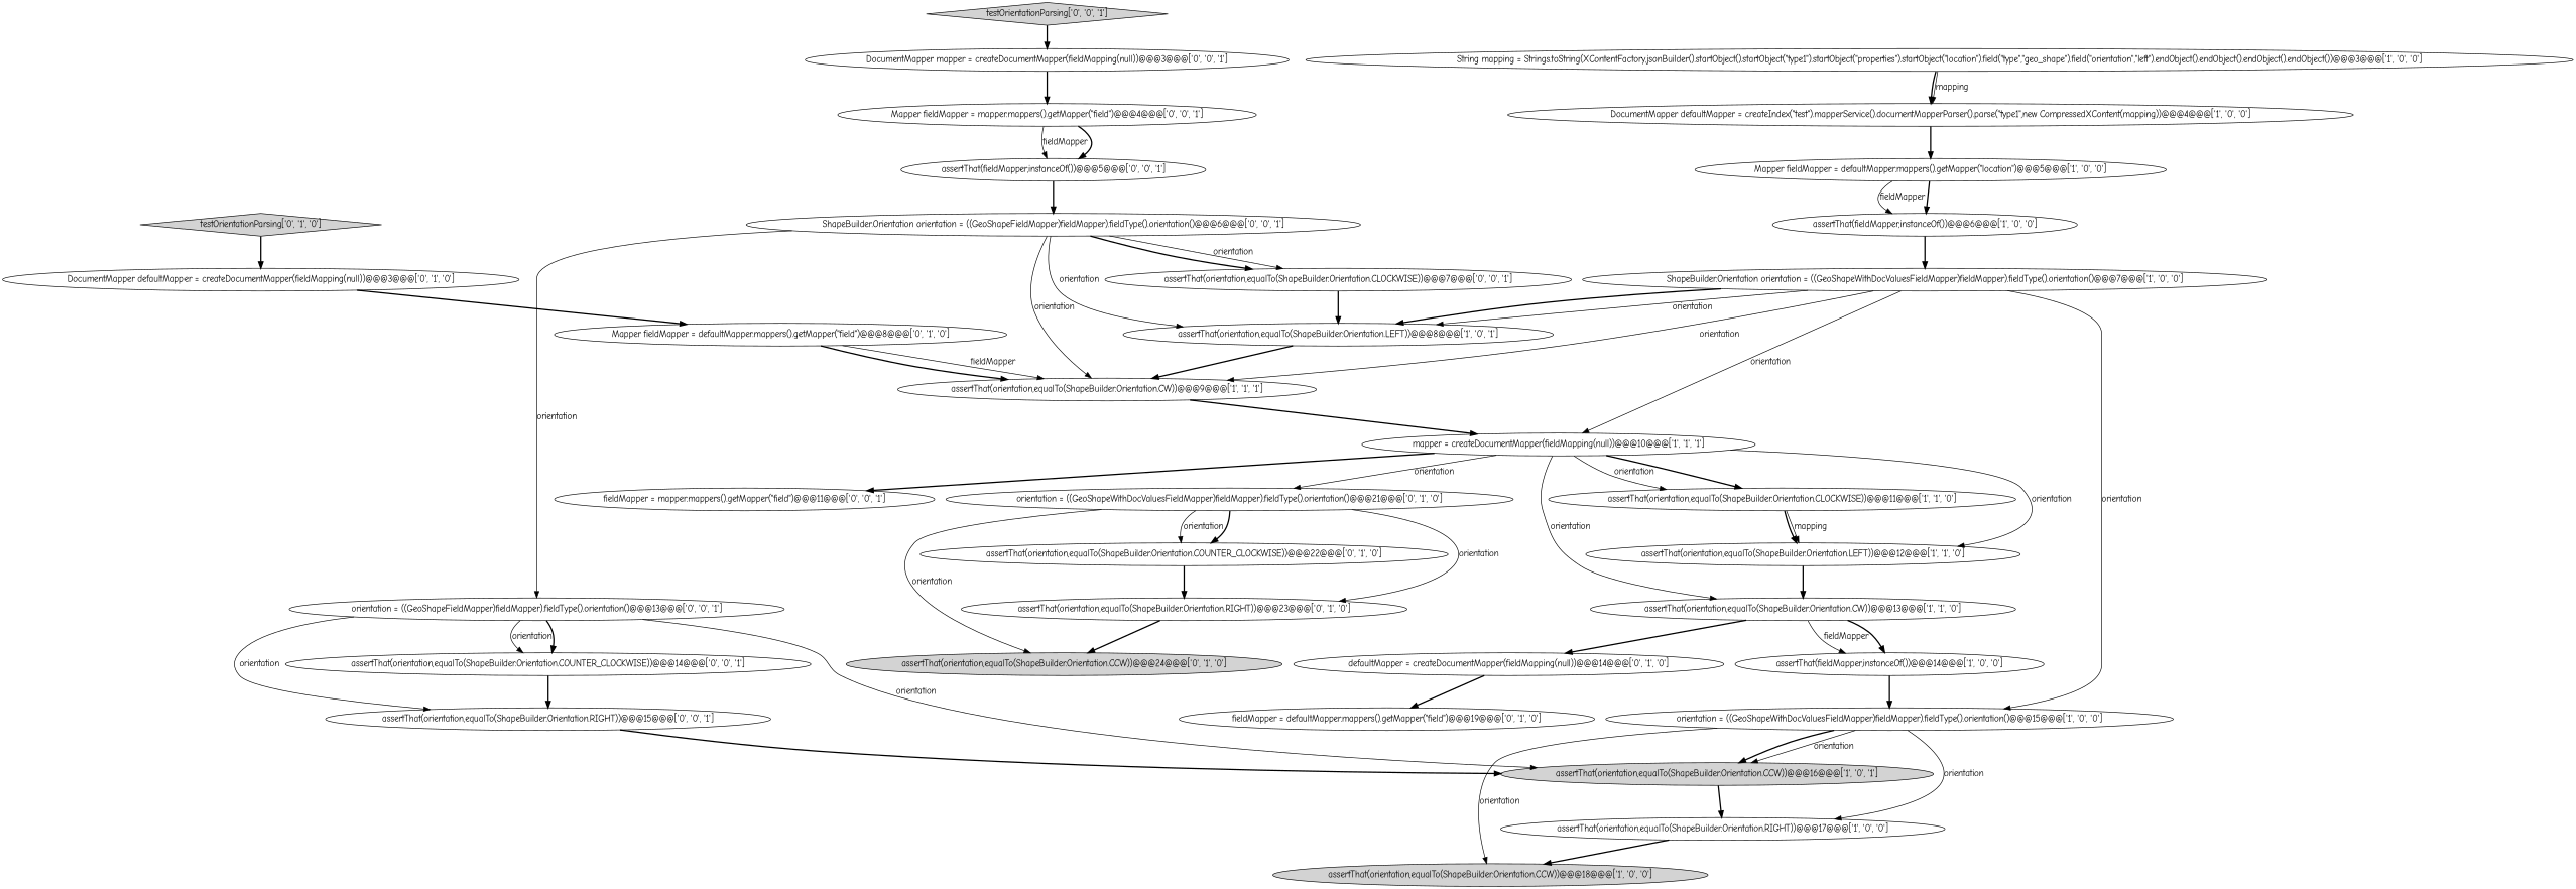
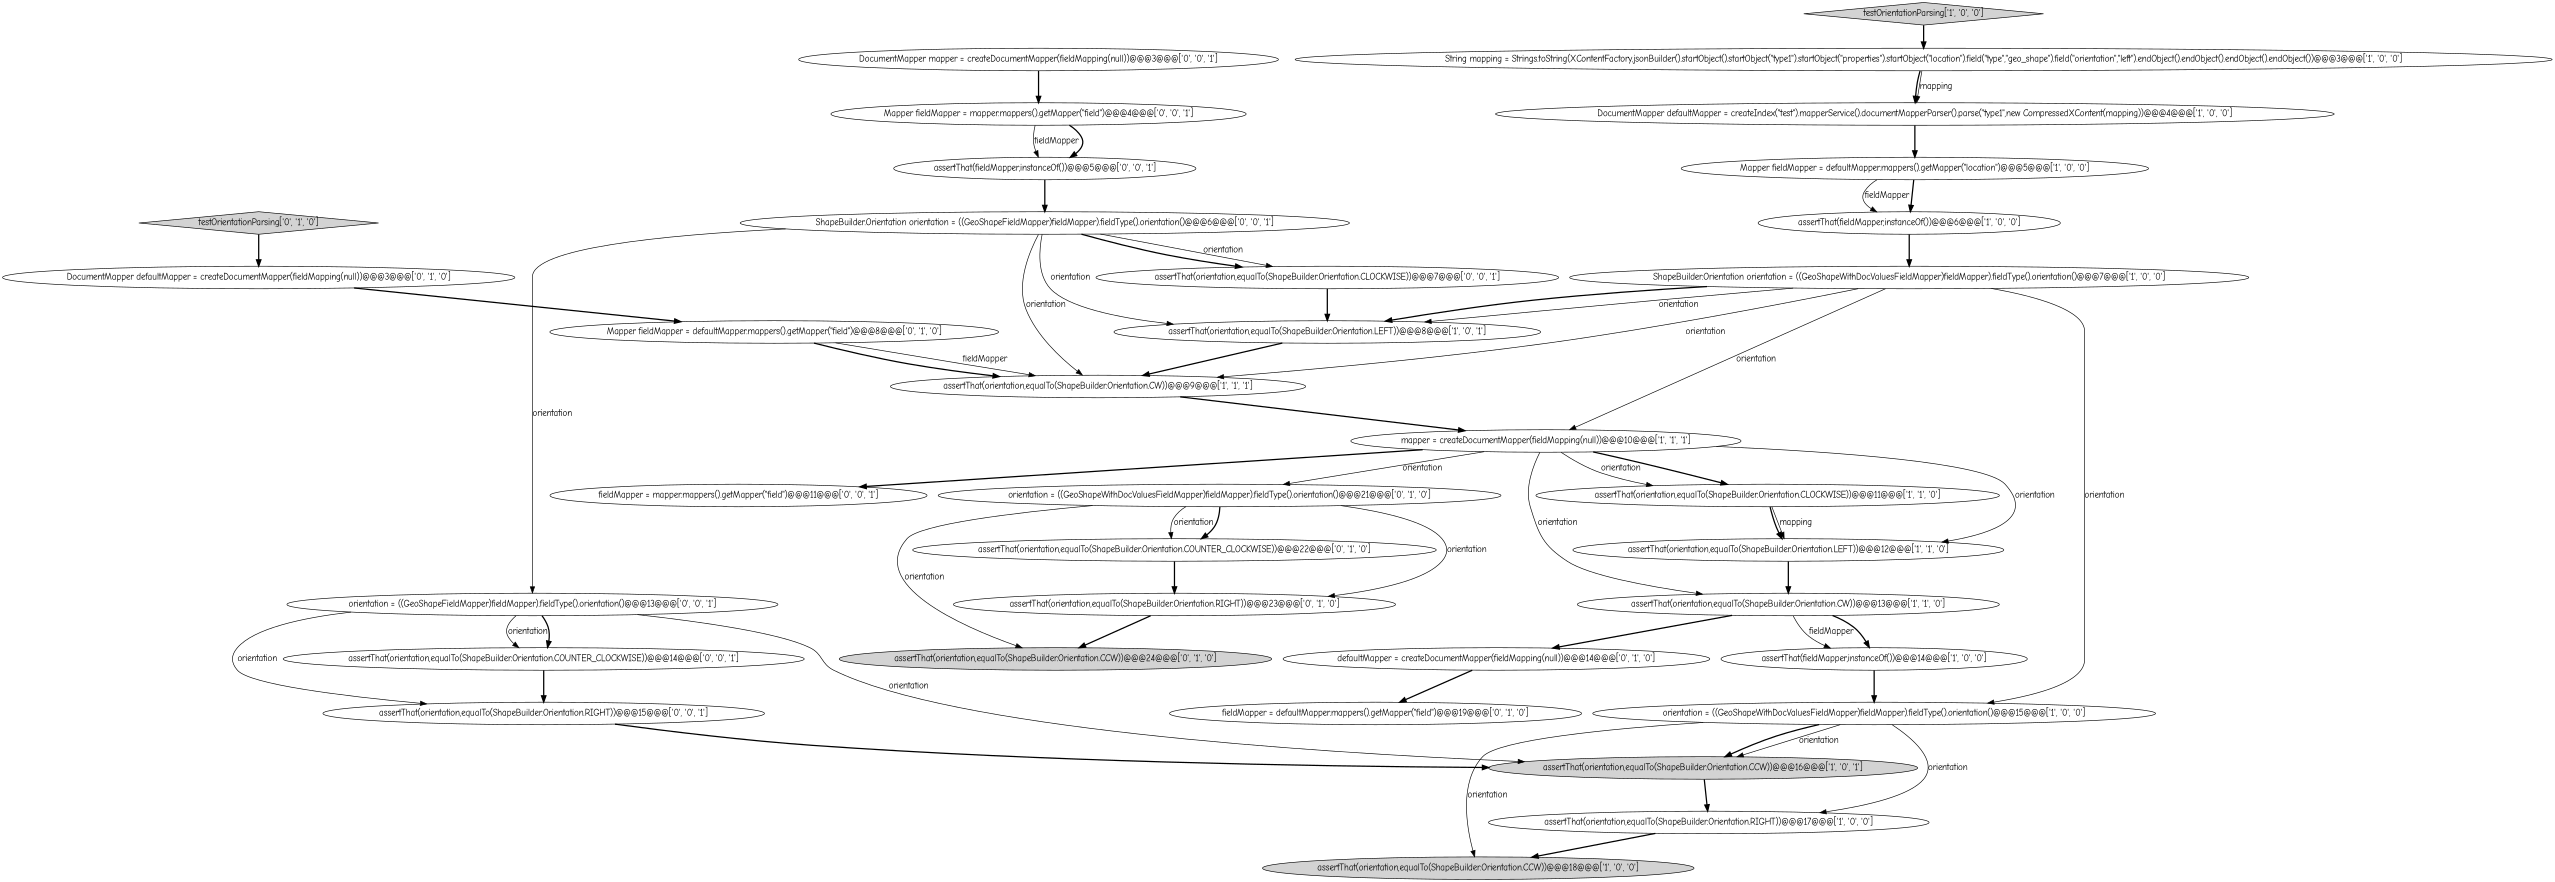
  digraph {
    fontname="Comic Neue"
    node [fillcolor=white fontname="Comic Neue" shape=ellipse style=filled]
    edge [fontname="Comic Neue" style=bold]
    n1 [label="DocumentMapper defaultMapper = createIndex(\"test\").mapperService().documentMapperParser().parse(\"type1\",new CompressedXContent(mapping))@@@4@@@['1', '0', '0']"]
    n2 [label="Mapper fieldMapper = defaultMapper.mappers().getMapper(\"location\")@@@5@@@['1', '0', '0']"]
    n3 [label="assertThat(fieldMapper,instanceOf())@@@6@@@['1', '0', '0']"]
    n4 [label="assertThat(fieldMapper,instanceOf())@@@5@@@['0', '0', '1']"]
    n5 [label="ShapeBuilder.Orientation orientation = ((GeoShapeFieldMapper)fieldMapper).fieldType().orientation()@@@6@@@['0', '0', '1']"]
    n6 [label="assertThat(orientation,equalTo(ShapeBuilder.Orientation.CW))@@@9@@@['1', '1', '1']"]
    n7 [label="assertThat(orientation,equalTo(ShapeBuilder.Orientation.CLOCKWISE))@@@7@@@['0', '0', '1']"]
    n8 [label="assertThat(orientation,equalTo(ShapeBuilder.Orientation.LEFT))@@@8@@@['1', '0', '1']"]
    n9 [label="orientation = ((GeoShapeFieldMapper)fieldMapper).fieldType().orientation()@@@13@@@['0', '0', '1']"]
    n10 [fillcolor=lightgray label="assertThat(orientation,equalTo(ShapeBuilder.Orientation.CCW))@@@24@@@['0', '1', '0']"]
    n11 [label="assertThat(orientation,equalTo(ShapeBuilder.Orientation.LEFT))@@@12@@@['1', '1', '0']"]
    n12 [label="assertThat(orientation,equalTo(ShapeBuilder.Orientation.CW))@@@13@@@['1', '1', '0']"]
    n13 [label="assertThat(fieldMapper,instanceOf())@@@14@@@['1', '0', '0']"]
    n14 [label="defaultMapper = createDocumentMapper(fieldMapping(null))@@@14@@@['0', '1', '0']"]
    n15 [label="String mapping = Strings.toString(XContentFactory.jsonBuilder().startObject().startObject(\"type1\").startObject(\"properties\").startObject(\"location\").field(\"type\",\"geo_shape\").field(\"orientation\",\"left\").endObject().endObject().endObject().endObject())@@@3@@@['1', '0', '0']"]
    n16 [label="assertThat(orientation,equalTo(ShapeBuilder.Orientation.COUNTER_CLOCKWISE))@@@14@@@['0', '0', '1']"]
    n17 [label="assertThat(orientation,equalTo(ShapeBuilder.Orientation.RIGHT))@@@15@@@['0', '0', '1']"]
    n18 [fillcolor=lightgray label="assertThat(orientation,equalTo(ShapeBuilder.Orientation.CCW))@@@16@@@['1', '0', '1']"]
    n19 [label="orientation = ((GeoShapeWithDocValuesFieldMapper)fieldMapper).fieldType().orientation()@@@15@@@['1', '0', '0']"]
    n20 [label="assertThat(orientation,equalTo(ShapeBuilder.Orientation.RIGHT))@@@17@@@['1', '0', '0']"]
    n21 [fillcolor=lightgray label="assertThat(orientation,equalTo(ShapeBuilder.Orientation.CCW))@@@18@@@['1', '0', '0']"]
    n22 [label="assertThat(orientation,equalTo(ShapeBuilder.Orientation.CLOCKWISE))@@@11@@@['1', '1', '0']"]
    n23 [label="assertThat(orientation,equalTo(ShapeBuilder.Orientation.COUNTER_CLOCKWISE))@@@22@@@['0', '1', '0']"]
    n24 [label="assertThat(orientation,equalTo(ShapeBuilder.Orientation.RIGHT))@@@23@@@['0', '1', '0']"]
    n25 [label="orientation = ((GeoShapeWithDocValuesFieldMapper)fieldMapper).fieldType().orientation()@@@21@@@['0', '1', '0']"]
    n26 [label="ShapeBuilder.Orientation orientation = ((GeoShapeWithDocValuesFieldMapper)fieldMapper).fieldType().orientation()@@@7@@@['1', '0', '0']"]
    n27 [label="mapper = createDocumentMapper(fieldMapping(null))@@@10@@@['1', '1', '1']"]
    n28 [label="Mapper fieldMapper = defaultMapper.mappers().getMapper(\"field\")@@@8@@@['0', '1', '0']"]
    n29 [fillcolor=lightgray label="testOrientationParsing['0', '1', '0']" shape=diamond]
    n30 [label="DocumentMapper defaultMapper = createDocumentMapper(fieldMapping(null))@@@3@@@['0', '1', '0']"]
-   n31 [fillcolor=lightgray label="testOrientationParsing['0', '0', '1']" shape=diamond]
    n32 [label="DocumentMapper mapper = createDocumentMapper(fieldMapping(null))@@@3@@@['0', '0', '1']"]
    n33 [label="Mapper fieldMapper = mapper.mappers().getMapper(\"field\")@@@4@@@['0', '0', '1']"]
    n34 [label="fieldMapper = mapper.mappers().getMapper(\"field\")@@@11@@@['0', '0', '1']"]
+   n35 [fillcolor=lightgray label="testOrientationParsing['1', '0', '0']" shape=diamond]
    n36 [label="fieldMapper = defaultMapper.mappers().getMapper(\"field\")@@@19@@@['0', '1', '0']"]
    n1 -> n2
    n2 -> n3
    n2 -> n3 [label=fieldMapper style=solid]
    n3 -> n26
    n4 -> n5
    n5 -> n6 [label=orientation style=solid]
    n5 -> n7 [label=orientation style=solid]
    n5 -> n7
    n5 -> n8 [label=orientation style=solid]
    n5 -> n9 [label=orientation style=solid]
    n6 -> n27
    n7 -> n8
    n8 -> n6
    n9 -> n16 [label=orientation style=solid]
    n9 -> n16
    n9 -> n17 [label=orientation style=solid]
    n9 -> n18 [label=orientation style=solid]
    n11 -> n12
    n12 -> n13 [label=fieldMapper style=solid]
    n12 -> n13
    n12 -> n14
    n13 -> n19
    n14 -> n36
    n15 -> n1 [label=mapping style=solid]
    n15 -> n1
    n16 -> n17
    n17 -> n18
    n18 -> n20
    n19 -> n18 [label=orientation style=solid]
    n19 -> n18
    n19 -> n20 [label=orientation style=solid]
    n19 -> n21 [label=orientation style=solid]
    n20 -> n21
    n22 -> n11 [label=mapping style=solid]
    n22 -> n11
    n23 -> n24
    n24 -> n10
    n25 -> n10 [label=orientation style=solid]
    n25 -> n23 [label=orientation style=solid]
    n25 -> n23
    n25 -> n24 [label=orientation style=solid]
    n26 -> n6 [label=orientation style=solid]
    n26 -> n8
    n26 -> n8 [label=orientation style=solid]
    n26 -> n19 [label=orientation style=solid]
    n26 -> n27 [label=orientation style=solid]
    n27 -> n11 [label=orientation style=solid]
    n27 -> n12 [label=orientation style=solid]
    n27 -> n22
    n27 -> n22 [label=orientation style=solid]
    n27 -> n25 [label=orientation style=solid]
    n27 -> n34
    n28 -> n6 [label=fieldMapper style=solid]
    n28 -> n6
    n29 -> n30
    n30 -> n28
-   n31 -> n32
    n32 -> n33
    n33 -> n4
    n33 -> n4 [label=fieldMapper style=solid]
+   n35 -> n15
  }
